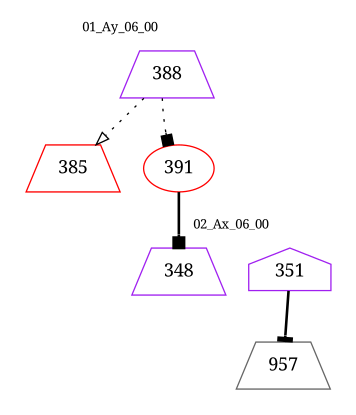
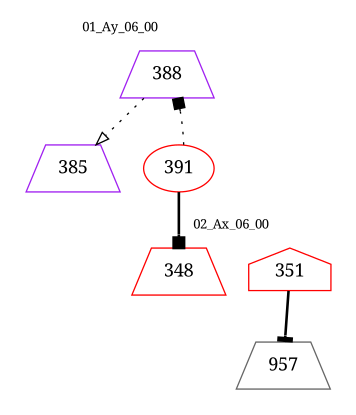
  digraph {
    fontname="Noto Serif"
    node [color=red fontname="Noto Serif" shape=trapezium]
    edge [arrowhead=box color=black fontname="Noto Serif" style=dotted]
    n1 [color=purple label=388]
-   n2 [label=385]
+   n2 [color=purple label=385]
    n3 [label=391 shape=ellipse]
-   n4 [color=purple label=351 shape=house]
-   n5 [color=purple label=348]
+   n4 [label=351 shape=house]
+   n5 [label=348]
    n6 [color=gray40 label=957]
    subgraph cluster_1 {
      color=white
      fontsize=10
      label="01_Ay_06_00"
      n1
      n2
      n3
    }
    subgraph cluster_2 {
      color=white
      fontsize=10
      label="02_Ax_06_00"
      n4
      n5
      n6
    }
    n1 -> n2 [arrowhead=onormal]
-   n1 -> n3
+   n3 -> n1
    n3 -> n5 [style=bold]
    n4 -> n6 [arrowhead=tee style=bold]
  }
